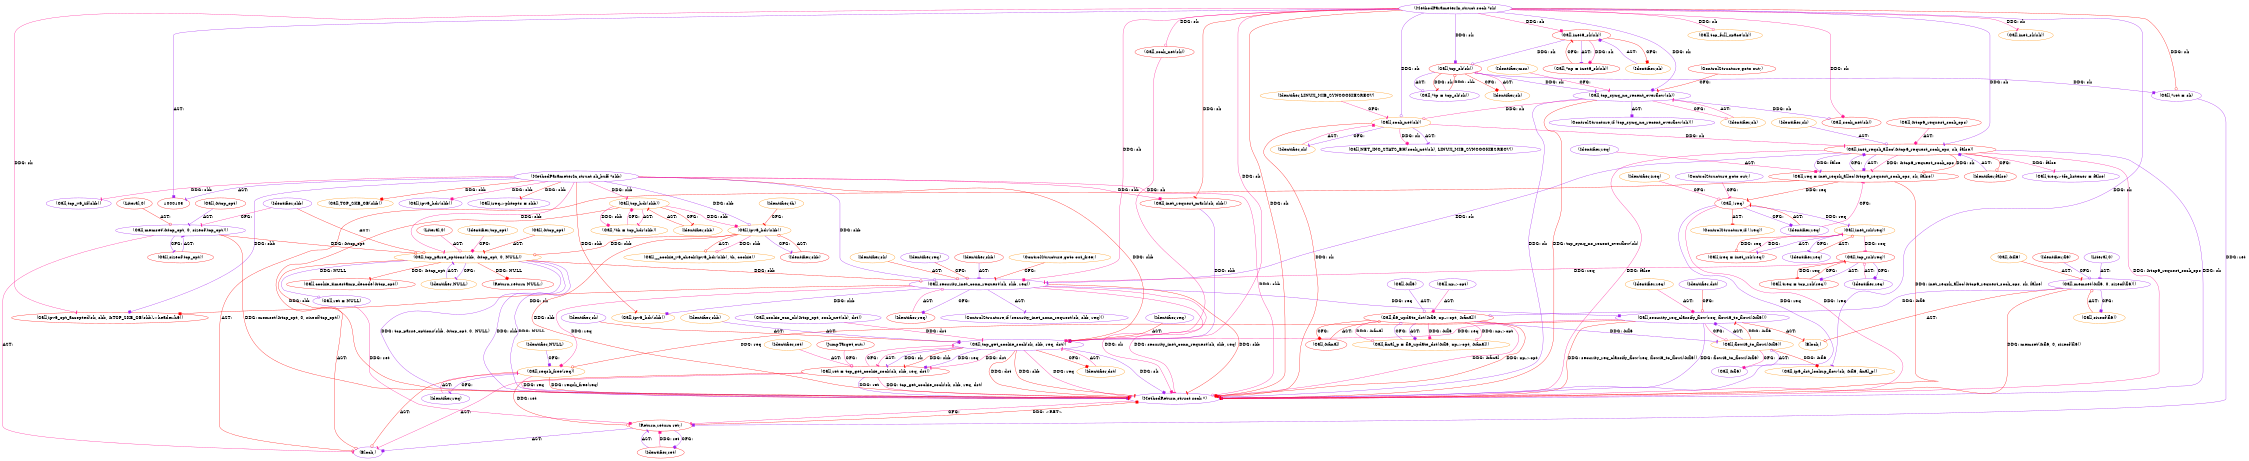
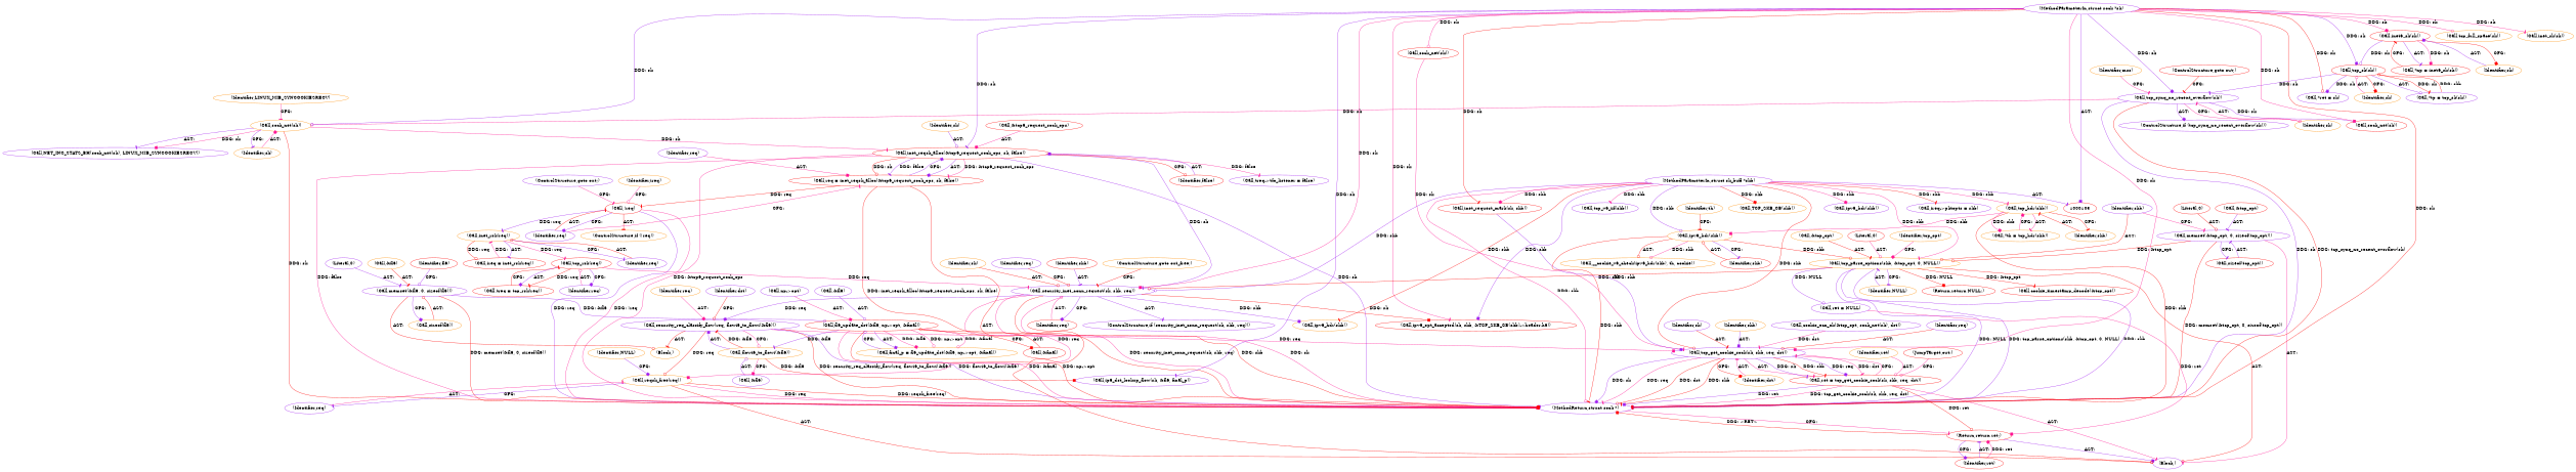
  digraph {
    node [color=darkorange]
    edge [arrowhead=tee color=deeppink]
    n1 [color=purple label="(Call,security_req_classify_flow(req, flowi6_to_flowi(&fl6)))"]
    n2 [label="(Call,flowi6_to_flowi(&fl6))"]
    n3 [color=purple label="(Call,tcp_get_cookie_sock(sk, skb, req, dst))"]
    n4 [label="(Call,reqsk_free(req))"]
    n5 [label="(Block,)"]
    n6 [color=purple label="(MethodReturn,struct sock *)"]
-   n7 [label="(Call,ip6_dst_lookup_flow(sk, &fl6, final_p))"]
+   n7 [color=purple label="(Call,ip6_dst_lookup_flow(sk, &fl6, final_p))"]
    n8 [color=purple label="(Call,&fl6)"]
    n9 [color=red label="(Call,ret = tcp_get_cookie_sock(sk, skb, req, dst))"]
    n10 [label="(Identifier,dst)"]
    n11 [color=purple label="(Block,)"]
    n12 [color=purple label="(Identifier,req)"]
    n13 [color=red label="(Return,return ret;)"]
    n14 [color=purple label="(Call,security_inet_conn_request(sk, skb, req))"]
    n15 [label="(Call,ipv6_hdr(skb))"]
    n16 [color=purple label="(ControlStructure,if (security_inet_conn_request(sk, skb, req)))"]
    n17 [color=red label="(Call,ipv6_opt_accepted(sk, skb, &TCP_SKB_CB(skb)->header.h6))"]
    n18 [color=red label="(Identifier,req)"]
    n19 [color=red label="(Call,inet_reqsk_alloc(&tcp6_request_sock_ops, sk, false))"]
    n20 [color=red label="(Call,req = inet_reqsk_alloc(&tcp6_request_sock_ops, sk, false))"]
    n21 [color=red label="(Identifier,false)"]
    n22 [color=purple label="(Call,treq->tfo_listener = false)"]
    n23 [color=red label="(Call,!req)"]
    n24 [label="(Call,sock_net(sk))"]
    n25 [color=purple label="(Call,NET_INC_STATS_BH(sock_net(sk), LINUX_MIB_SYNCOOKIESRECV))"]
    n26 [label="(Identifier,sk)"]
    n27 [color=purple label="(Call,tcp_synq_no_recent_overflow(sk))"]
    n28 [color=red label="(Call,sock_net(sk))"]
    n29 [color=purple label="(ControlStructure,if (tcp_synq_no_recent_overflow(sk)))"]
    n30 [label="(Identifier,sk)"]
    n31 [color=purple label="(MethodParameterIn,struct sock *sk)"]
    n32 [color=red label="(Call,tcp_sk(sk))"]
    n33 [color=red label="(Call,inet6_sk(sk))"]
    n34 [label="(Call,tcp_full_space(sk))"]
    n35 [color=red label="(Call,sock_net(sk))"]
    n36 [color=red label="(Call,inet_request_mark(sk, skb))"]
    n37 [label="(Call,inet_sk(sk))"]
    n38 [color=purple label="(Call,*ret = sk)"]
    1000103 [color=red]
    n40 [color=purple label="(Call,*tp = tcp_sk(sk))"]
    n41 [label="(Identifier,sk)"]
    n42 [label="(Identifier,sk)"]
    n43 [color=red label="(Call,*np = inet6_sk(sk))"]
    n44 [label="(Call,tcp_parse_options(skb, &tcp_opt, 0, NULL))"]
    n45 [label="(Identifier,NULL)"]
    n46 [color=purple label="(Call,ret = NULL)"]
    n47 [color=red label="(Return,return NULL;)"]
    n48 [color=red label="(Call,cookie_timestamp_decode(&tcp_opt))"]
    n49 [label="(Call,ipv6_hdr(skb))"]
    n50 [label="(Call,__cookie_v6_check(ipv6_hdr(skb), th, cookie))"]
    n51 [color=red label="(Identifier,skb)"]
    n52 [label="(Call,tcp_hdr(skb))"]
    n53 [label="(Identifier,skb)"]
    n54 [label="(Call,*th = tcp_hdr(skb))"]
    n55 [color=purple label="(MethodParameterIn,struct sk_buff *skb)"]
    n56 [color=purple label="(Call,tcp_v6_iif(skb))"]
    n57 [label="(Call,TCP_SKB_CB(skb))"]
    n58 [color=purple label="(Call,ipv6_hdr(skb))"]
    n59 [color=purple label="(Call,ireq->pktopts = skb)"]
    n60 [color=purple label="(Call,memset(&tcp_opt, 0, sizeof(tcp_opt)))"]
    n61 [color=red label="(Call,sizeof(tcp_opt))"]
    n62 [color=red label="(Call,tcp_rsk(req))"]
    n63 [color=red label="(Call,treq = tcp_rsk(req))"]
    n64 [color=purple label="(Identifier,req)"]
    n65 [label="(Call,inet_rsk(req))"]
    n66 [color=red label="(Call,ireq = inet_rsk(req))"]
    n67 [color=purple label="(Identifier,req)"]
    n68 [label="(ControlStructure,if (!req))"]
    n69 [color=purple label="(Identifier,req)"]
    n70 [color=red label="(Call,fl6_update_dst(&fl6, np->opt, &final))"]
    n71 [color=red label="(Call,&final)"]
    n72 [label="(Call,final_p = fl6_update_dst(&fl6, np->opt, &final))"]
    n73 [color=purple label="(Call,memset(&fl6, 0, sizeof(fl6)))"]
    n74 [label="(Call,sizeof(fl6))"]
    n75 [color=red label="(Identifier,ret)"]
    n76 [label="(ControlStructure,goto out_free;)"]
    n77 [color=purple label="(Identifier,dst)"]
    n78 [color=purple label="(Identifier,skb)"]
    n79 [color=red label="(ControlStructure,goto out;)"]
    n80 [label="(Call,&tcp_opt)"]
    n81 [color=red label="(Identifier,fl6)"]
    n82 [label="(Identifier,sk)"]
    n83 [color=red label="(Call,&tcp6_request_sock_ops)"]
    n84 [label="(Identifier,LINUX_MIB_SYNCOOKIESRECV)"]
    n85 [color=purple label="(Literal,0)"]
    n86 [label="(Identifier,sk)"]
    n87 [color=purple label="(Identifier,req)"]
    n88 [label="(Identifier,ret)"]
    n89 [label="(Identifier,th)"]
    n90 [label="(Identifier,mss)"]
    n91 [color=purple label="(Call,np->opt)"]
    n92 [color=purple label="(Call,&fl6)"]
    n93 [label="(Identifier,NULL)"]
    n94 [label="(Call,&fl6)"]
    n95 [color=red label="(Literal,0)"]
    n96 [color=purple label="(Identifier,sk)"]
    n97 [color=purple label="(ControlStructure,goto out;)"]
    n98 [color=red label="(Literal,0)"]
    n99 [color=purple label="(Identifier,req)"]
    n100 [color=purple label="(Identifier,req)"]
    n101 [label="(Identifier,skb)"]
    n102 [color=purple label="(Call,cookie_ecn_ok(&tcp_opt, sock_net(sk), dst))"]
    n103 [label="(Identifier,tcp_opt)"]
    n104 [label="(Identifier,ireq)"]
    n105 [color=red label="(JumpTarget,out:)"]
    n106 [color=red label="(Identifier,skb)"]
    n107 [color=red label="(Call,&tcp_opt)"]
    n108 [label="(Identifier,req)"]
    n1 -> n2 [arrowhead=odot label="CFG: "]
    n1 -> n3 [arrowhead=box label="DDG: req"]
    n1 -> n4 [arrowhead=odot color=red label="DDG: req"]
    n1 -> n5 [color=red label="AST: "]
    n1 -> n6 [arrowhead=box color=red label="DDG: security_req_classify_flow(req, flowi6_to_flowi(&fl6))"]
    n1 -> n6 [color=purple label="DDG: flowi6_to_flowi(&fl6)"]
    n2 -> n1 [arrowhead=box color=purple label="AST: "]
    n2 -> n1 [color=red label="DDG: &fl6"]
    n2 -> n7 [arrowhead=box color=red label="DDG: &fl6"]
    n2 -> n8 [arrowhead=box label="CFG: "]
    n3 -> n6 [label="DDG: req"]
    n3 -> n6 [arrowhead=box color=purple label="DDG: sk"]
    n3 -> n6 [arrowhead=odot color=red label="DDG: dst"]
    n3 -> n6 [color=red label="DDG: skb"]
    n3 -> n9 [label="AST: "]
    n3 -> n9 [color=purple label="DDG: sk"]
    n3 -> n9 [color=red label="DDG: skb"]
    n3 -> n9 [arrowhead=box color=purple label="DDG: req"]
    n3 -> n9 [label="DDG: dst"]
    n3 -> n10 [arrowhead=box color=red label="CFG: "]
    n4 -> n6 [label="DDG: req"]
    n4 -> n6 [color=red label="DDG: reqsk_free(req)"]
    n4 -> n11 [arrowhead=odot color=red label="AST: "]
    n4 -> n12 [color=purple label="CFG: "]
    n6 -> n13 [label="CFG: "]
    n8 -> n2 [arrowhead=odot color=purple label="AST: "]
    n9 -> n3 [label="CFG: "]
    n9 -> n6 [arrowhead=box color=purple label="DDG: ret"]
    n9 -> n6 [arrowhead=odot label="DDG: tcp_get_cookie_sock(sk, skb, req, dst)"]
    n9 -> n11 [label="AST: "]
    n9 -> n13 [arrowhead=odot color=red label="DDG: ret"]
    n10 -> n3 [label="AST: "]
    n12 -> n4 [label="AST: "]
    n13 -> n6 [arrowhead=box color=red label="DDG: <RET>"]
    n13 -> n11 [arrowhead=box color=purple label="AST: "]
    n13 -> n75 [arrowhead=box color=purple label="CFG: "]
    n14 -> n1 [arrowhead=box color=purple label="DDG: req"]
    n14 -> n4 [arrowhead=box label="DDG: req"]
    n14 -> n6 [arrowhead=box label="DDG: sk"]
    n14 -> n6 [label="DDG: security_inet_conn_request(sk, skb, req)"]
    n14 -> n6 [color=red label="DDG: skb"]
    n14 -> n15 [arrowhead=box color=purple label="DDG: skb"]
    n14 -> n16 [color=purple label="AST: "]
    n14 -> n17 [arrowhead=box color=red label="DDG: sk"]
    n14 -> n18 [arrowhead=box color=purple label="CFG: "]
    n18 -> n14 [arrowhead=odot label="AST: "]
    n19 -> n6 [arrowhead=box color=purple label="DDG: sk"]
    n19 -> n6 [arrowhead=box label="DDG: false"]
    n19 -> n6 [arrowhead=odot label="DDG: &tcp6_request_sock_ops"]
    n19 -> n14 [color=purple label="DDG: sk"]
    n19 -> n20 [arrowhead=box color=purple label="AST: "]
    n19 -> n20 [label="DDG: &tcp6_request_sock_ops"]
    n19 -> n20 [arrowhead=odot color=red label="DDG: sk"]
    n19 -> n20 [color=purple label="DDG: false"]
    n19 -> n21 [arrowhead=odot color=red label="CFG: "]
    n19 -> n22 [label="DDG: false"]
    n20 -> n6 [arrowhead=odot color=red label="DDG: inet_reqsk_alloc(&tcp6_request_sock_ops, sk, false)"]
    n20 -> n11 [arrowhead=odot color=red label="AST: "]
    n20 -> n19 [arrowhead=box color=purple label="CFG: "]
    n20 -> n23 [color=red label="DDG: req"]
    n21 -> n19 [arrowhead=box color=purple label="AST: "]
    n23 -> n6 [arrowhead=odot label="DDG: !req"]
    n23 -> n6 [color=purple label="DDG: req"]
    n23 -> n65 [color=purple label="DDG: req"]
    n23 -> n68 [color=red label="AST: "]
    n23 -> n69 [arrowhead=box color=purple label="CFG: "]
    n24 -> n6 [arrowhead=box color=red label="DDG: sk"]
    n24 -> n19 [label="DDG: sk"]
    n24 -> n25 [color=purple label="AST: "]
    n24 -> n25 [arrowhead=box label="DDG: sk"]
    n24 -> n26 [color=purple label="CFG: "]
    n26 -> n24 [arrowhead=box label="AST: "]
    n27 -> n6 [arrowhead=odot color=purple label="DDG: sk"]
    n27 -> n6 [color=red label="DDG: tcp_synq_no_recent_overflow(sk)"]
    n27 -> n24 [arrowhead=odot label="DDG: sk"]
    n27 -> n28 [arrowhead=odot color=purple label="DDG: sk"]
    n27 -> n29 [arrowhead=box color=purple label="AST: "]
    n27 -> n30 [arrowhead=odot label="CFG: "]
    n30 -> n27 [label="AST: "]
    n31 -> n3 [arrowhead=box label="DDG: sk"]
    n31 -> n6 [color=red label="DDG: sk"]
    n31 -> n7 [color=purple label="DDG: sk"]
    n31 -> n14 [arrowhead=box label="DDG: sk"]
    n31 -> n17 [label="DDG: sk"]
    n31 -> n19 [color=purple label="DDG: sk"]
    n31 -> n24 [arrowhead=odot color=purple label="DDG: sk"]
    n31 -> n27 [arrowhead=box color=purple label="DDG: sk"]
    n31 -> n28 [arrowhead=box label="DDG: sk"]
    n31 -> n32 [arrowhead=box color=purple label="DDG: sk"]
    n31 -> n33 [arrowhead=box label="DDG: sk"]
    n31 -> n34 [arrowhead=odot label="DDG: sk"]
    n31 -> n35 [arrowhead=odot label="DDG: sk"]
    n31 -> n36 [color=red label="DDG: sk"]
    n31 -> n37 [label="DDG: sk"]
    n31 -> n38 [arrowhead=odot color=red label="DDG: sk"]
    n31 -> 1000103 [arrowhead=box color=purple label="AST: "]
    n32 -> n27 [color=purple label="DDG: sk"]
    n32 -> n38 [arrowhead=box color=purple label="DDG: sk"]
    n32 -> n40 [arrowhead=odot color=purple label="AST: "]
    n32 -> n40 [color=red label="DDG: sk"]
    n32 -> n41 [arrowhead=box color=red label="CFG: "]
    n33 -> n32 [arrowhead=odot color=purple label="DDG: sk"]
    n33 -> n42 [arrowhead=box color=red label="CFG: "]
    n33 -> n43 [color=purple label="AST: "]
    n33 -> n43 [arrowhead=box label="DDG: sk"]
    n35 -> n3 [label="DDG: sk"]
    n36 -> n3 [arrowhead=box color=purple label="DDG: skb"]
-   n38 -> n13 [arrowhead=box color=purple label="DDG: ret"]
    n40 -> n32 [arrowhead=odot color=red label="DDG: skb"]
    n41 -> n32 [arrowhead=odot label="AST: "]
    n42 -> n33 [arrowhead=box color=purple label="AST: "]
    n43 -> n33 [color=red label="CFG: "]
    n44 -> n6 [arrowhead=odot color=purple label="DDG: tcp_parse_options(skb, &tcp_opt, 0, NULL)"]
    n44 -> n6 [color=purple label="DDG: skb"]
    n44 -> n6 [color=purple label="DDG: NULL"]
    n44 -> n11 [arrowhead=odot color=red label="AST: "]
    n44 -> n14 [arrowhead=odot color=red label="DDG: skb"]
    n44 -> n45 [color=purple label="CFG: "]
    n44 -> n46 [arrowhead=odot color=purple label="DDG: NULL"]
    n44 -> n47 [arrowhead=box color=red label="DDG: NULL"]
    n44 -> n48 [color=red label="DDG: &tcp_opt"]
    n45 -> n44 [color=purple label="AST: "]
    n46 -> n13 [arrowhead=box label="DDG: ret"]
    n49 -> n6 [color=red label="DDG: skb"]
    n49 -> n44 [arrowhead=odot color=red label="DDG: skb"]
    n49 -> n50 [arrowhead=odot color=red label="AST: "]
    n49 -> n50 [arrowhead=odot label="DDG: skb"]
    n49 -> n51 [color=purple label="CFG: "]
    n51 -> n49 [arrowhead=odot color=red label="AST: "]
    n52 -> n6 [color=red label="DDG: skb"]
    n52 -> n49 [arrowhead=box label="DDG: skb"]
    n52 -> n53 [color=red label="CFG: "]
    n52 -> n54 [label="AST: "]
    n52 -> n54 [arrowhead=box label="DDG: skb"]
    n53 -> n52 [color=red label="AST: "]
    n54 -> n52 [arrowhead=box label="CFG: "]
    n55 -> n3 [arrowhead=odot color=red label="DDG: skb"]
    n55 -> n6 [arrowhead=odot label="DDG: skb"]
    n55 -> n14 [arrowhead=odot color=purple label="DDG: skb"]
    n55 -> n15 [color=red label="DDG: skb"]
    n55 -> n17 [arrowhead=box color=purple label="DDG: skb"]
    n55 -> n36 [arrowhead=box label="DDG: skb"]
    n55 -> 1000103 [color=purple label="AST: "]
    n55 -> n44 [label="DDG: skb"]
    n55 -> n49 [arrowhead=odot color=purple label="DDG: skb"]
    n55 -> n52 [label="DDG: skb"]
    n55 -> n56 [label="DDG: skb"]
    n55 -> n57 [arrowhead=box color=red label="DDG: skb"]
    n55 -> n58 [arrowhead=box label="DDG: skb"]
    n55 -> n59 [color=red label="DDG: skb"]
    n60 -> n6 [color=red label="DDG: memset(&tcp_opt, 0, sizeof(tcp_opt))"]
    n60 -> n11 [label="AST: "]
    n60 -> n44 [arrowhead=odot color=red label="DDG: &tcp_opt"]
    n60 -> n61 [color=purple label="CFG: "]
    n61 -> n60 [color=purple label="AST: "]
    n62 -> n14 [label="DDG: req"]
    n62 -> n63 [arrowhead=box color=purple label="AST: "]
    n62 -> n63 [color=red label="DDG: req"]
    n62 -> n64 [arrowhead=box color=purple label="CFG: "]
    n63 -> n62 [color=red label="CFG: "]
    n64 -> n62 [arrowhead=odot label="AST: "]
    n65 -> n62 [label="DDG: req"]
    n65 -> n66 [color=purple label="AST: "]
    n65 -> n66 [arrowhead=odot color=red label="DDG: req"]
    n65 -> n67 [color=purple label="CFG: "]
    n66 -> n65 [label="DDG: "]
    n67 -> n65 [arrowhead=odot color=red label="AST: "]
    n69 -> n20 [label="CFG: "]
    n69 -> n23 [color=red label="AST: "]
    n70 -> n2 [color=purple label="DDG: &fl6"]
    n70 -> n6 [arrowhead=odot label="DDG: &final"]
    n70 -> n6 [arrowhead=box color=red label="DDG: np->opt"]
    n70 -> n71 [arrowhead=box color=red label="CFG: "]
    n70 -> n72 [arrowhead=box color=purple label="AST: "]
    n70 -> n72 [arrowhead=box label="DDG: &fl6"]
    n70 -> n72 [arrowhead=odot label="DDG: np->opt"]
    n70 -> n72 [arrowhead=odot label="DDG: &final"]
    n71 -> n70 [arrowhead=odot color=red label="AST: "]
    n72 -> n70 [arrowhead=odot color=purple label="CFG: "]
    n73 -> n5 [arrowhead=odot color=red label="AST: "]
    n73 -> n6 [color=red label="DDG: memset(&fl6, 0, sizeof(fl6))"]
    n73 -> n70 [arrowhead=odot color=purple label="DDG: &fl6"]
    n73 -> n74 [arrowhead=box color=purple label="CFG: "]
    n74 -> n73 [arrowhead=odot color=red label="AST: "]
    n75 -> n13 [color=purple label="AST: "]
    n75 -> n13 [arrowhead=box label="DDG: ret"]
    n76 -> n14 [color=red label="CFG: "]
    n77 -> n1 [arrowhead=odot color=red label="CFG: "]
    n78 -> n44 [arrowhead=odot color=red label="AST: "]
    n78 -> n60 [label="CFG: "]
    n79 -> n27 [color=red label="CFG: "]
    n80 -> n44 [color=red label="AST: "]
    n81 -> n73 [arrowhead=odot color=purple label="CFG: "]
    n82 -> n19 [arrowhead=odot color=purple label="AST: "]
    n83 -> n19 [arrowhead=box label="AST: "]
    n84 -> n24 [label="CFG: "]
    n85 -> n73 [color=purple label="AST: "]
    n86 -> n14 [arrowhead=odot color=red label="AST: "]
    n87 -> n3 [arrowhead=odot color=red label="AST: "]
    n88 -> n9 [arrowhead=odot label="AST: "]
    n89 -> n49 [color=red label="CFG: "]
    n90 -> n27 [label="CFG: "]
    n91 -> n70 [arrowhead=box label="AST: "]
    n92 -> n70 [arrowhead=odot color=purple label="AST: "]
    n93 -> n4 [arrowhead=box color=purple label="CFG: "]
    n94 -> n73 [color=red label="AST: "]
    n95 -> n44 [arrowhead=odot label="AST: "]
    n96 -> n3 [color=red label="AST: "]
    n97 -> n23 [label="CFG: "]
    n98 -> n60 [arrowhead=odot color=red label="AST: "]
    n99 -> n14 [arrowhead=odot color=red label="CFG: "]
    n100 -> n20 [arrowhead=box label="AST: "]
    n101 -> n3 [arrowhead=box color=purple label="AST: "]
    n102 -> n3 [label="DDG: dst"]
    n103 -> n44 [arrowhead=box label="CFG: "]
    n104 -> n23 [arrowhead=odot label="CFG: "]
    n105 -> n9 [arrowhead=odot label="CFG: "]
    n106 -> n14 [color=purple label="AST: "]
    n107 -> n60 [color=purple label="AST: "]
    n108 -> n1 [arrowhead=box label="AST: "]
  }
